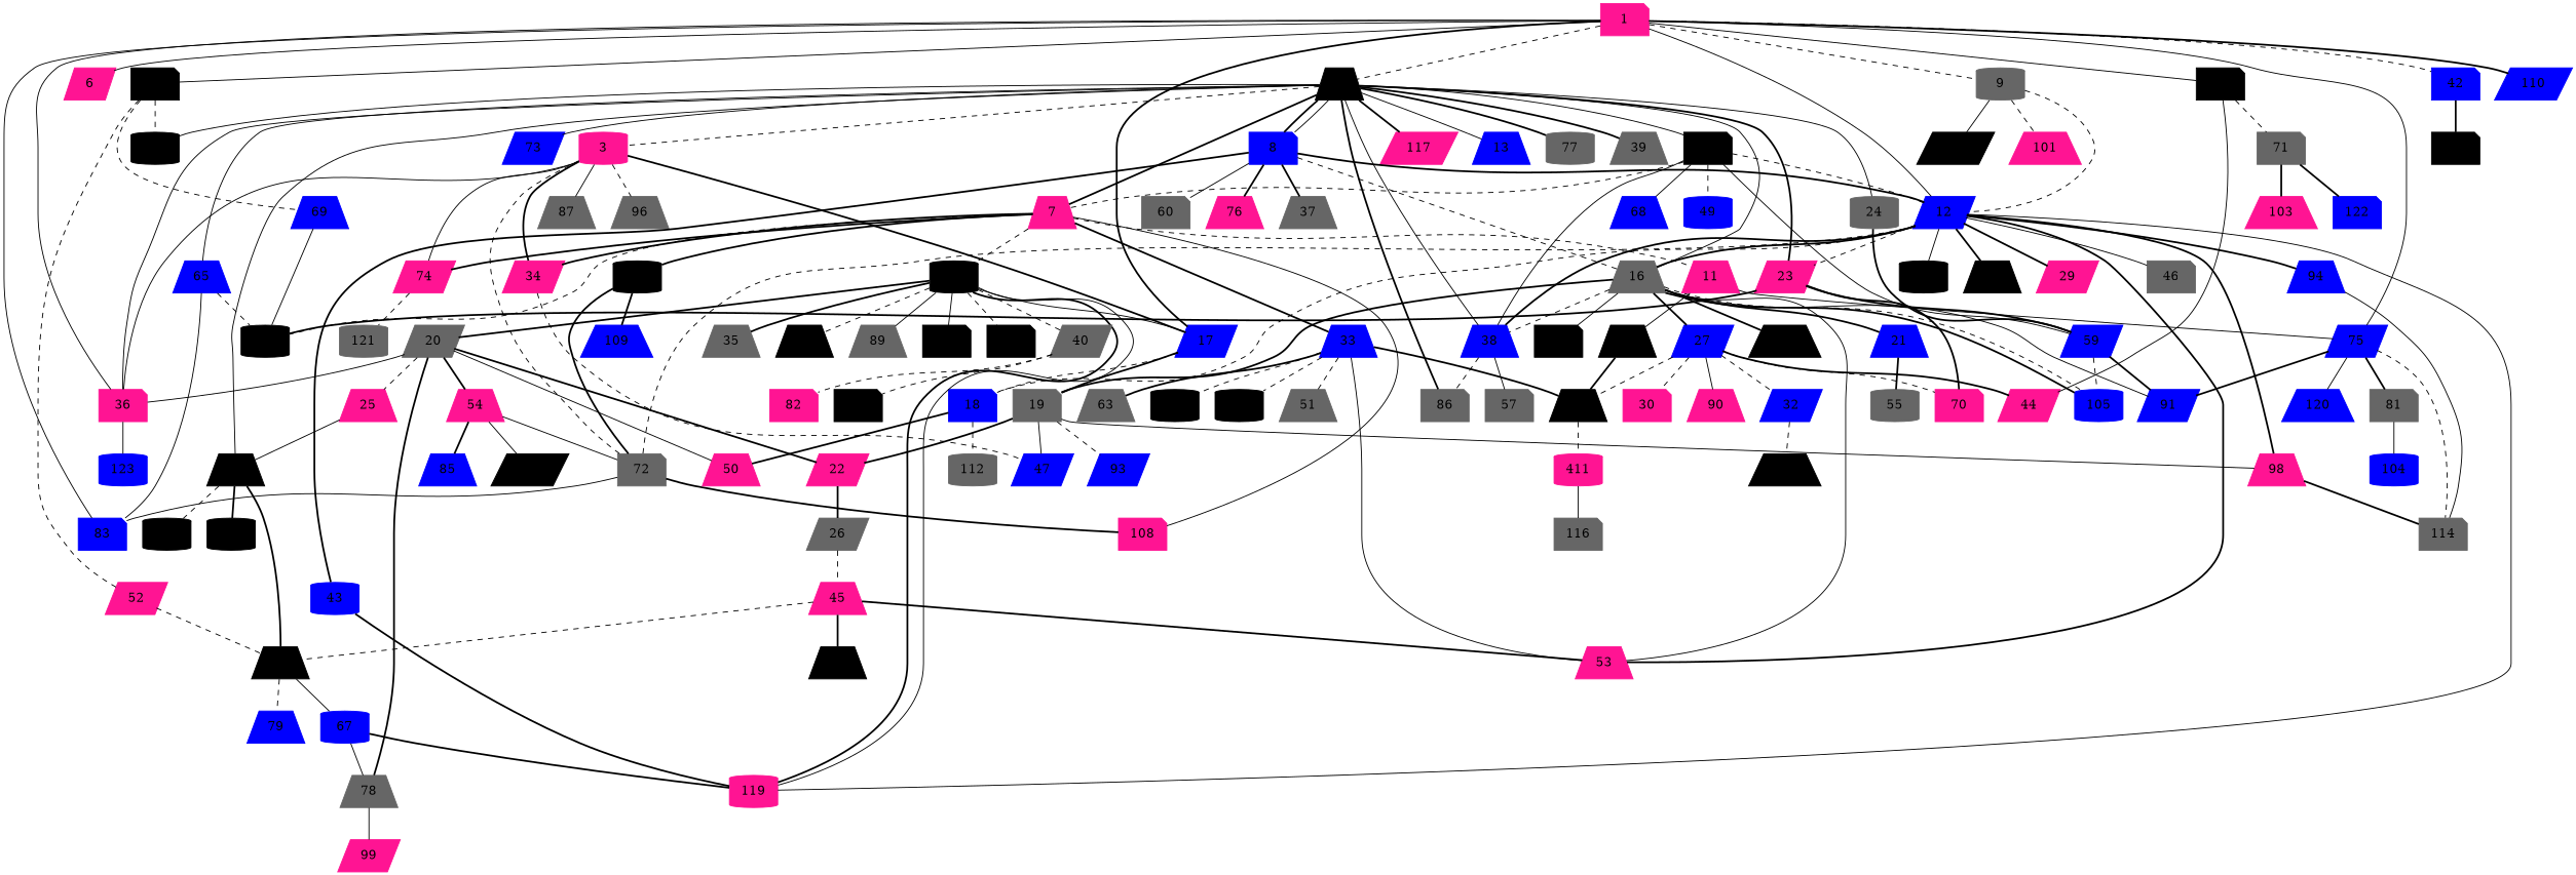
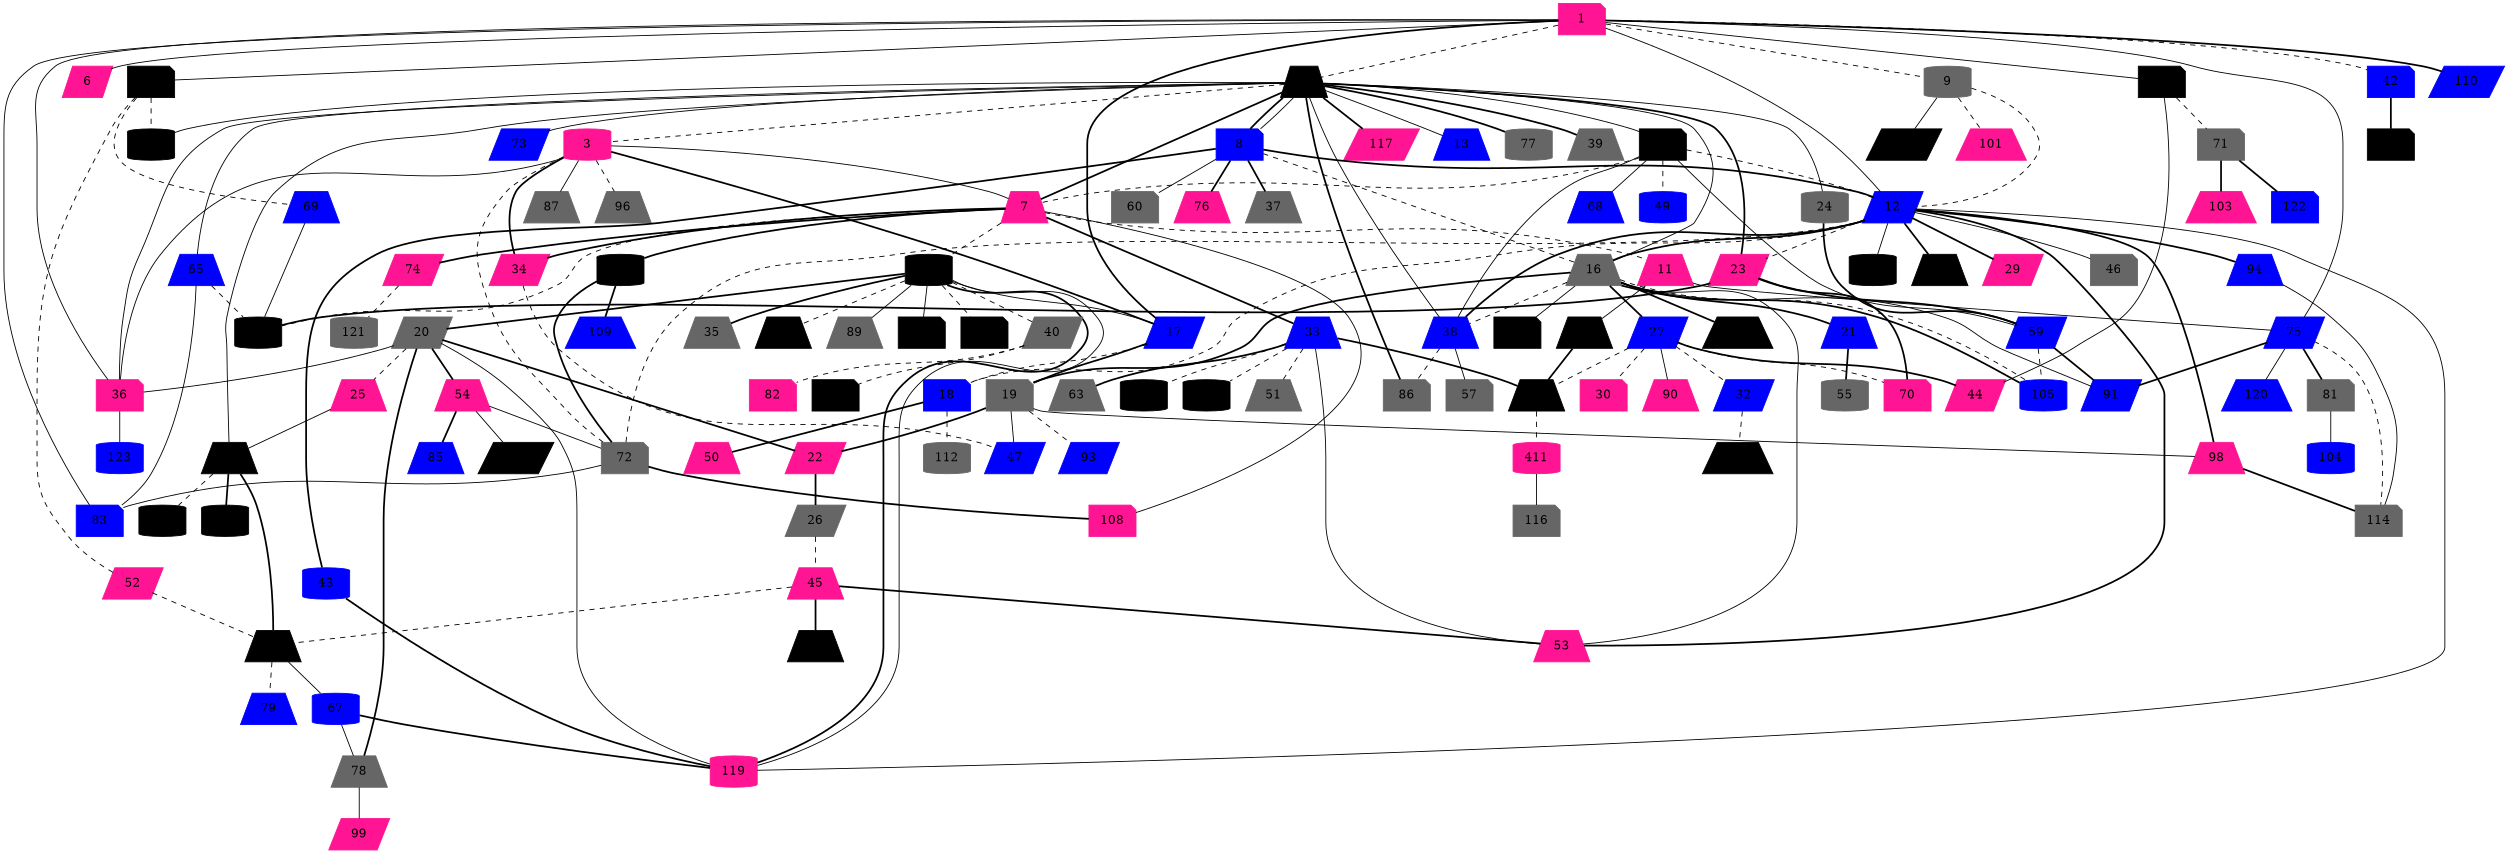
  graph {
    node [color=blue shape=trapezium style=filled]
    edge [style=bold]
    1 [color=deeppink shape=note]
    2 [color=black]
    4 [color=black shape=note]
    6 [color=deeppink shape=parallelogram]
    9 [color=gray40 shape=cylinder]
    10 [color=black shape=note]
    12 [shape=parallelogram]
    17 [shape=parallelogram]
    36 [color=deeppink shape=note]
    42 [shape=note]
    75 [shape=parallelogram]
    83 [shape=note]
    110 [shape=parallelogram]
    3 [color=deeppink shape=cylinder]
    5 [color=black shape=note]
    7 [color=deeppink]
    8 [shape=note]
    13
    16 [color=gray40]
    23 [color=deeppink shape=parallelogram]
    24 [color=gray40 shape=cylinder]
    38
    39 [color=gray40]
    41 [color=black]
    65
    73 [shape=parallelogram]
    77 [color=gray40 shape=cylinder]
    84 [color=black shape=cylinder]
    86 [color=gray40 shape=note]
    117 [color=deeppink shape=parallelogram]
    52 [color=deeppink shape=parallelogram]
    69
    101 [color=deeppink]
    113 [color=black shape=parallelogram]
    44 [color=deeppink shape=parallelogram]
    71 [color=gray40 shape=note]
    72 [color=gray40 shape=note]
    18 [shape=note]
    29 [color=deeppink shape=parallelogram]
    46 [color=gray40 shape=note]
    53 [color=deeppink]
    56 [color=black shape=cylinder]
    61 [color=black]
    94
    98 [color=deeppink]
    119 [color=deeppink shape=cylinder]
    19 [color=gray40 shape=note]
    123 [shape=cylinder]
    100 [color=black shape=note]
    91 [shape=parallelogram]
    81 [color=gray40 shape=note]
    114 [color=gray40 shape=note]
    120
    34 [color=deeppink shape=parallelogram]
    87 [color=gray40]
    96 [color=gray40]
    49 [shape=cylinder]
    59 [shape=parallelogram]
    68
    11 [color=deeppink]
    14 [color=black shape=cylinder]
    15 [color=black shape=cylinder]
    33
    74 [color=deeppink shape=parallelogram]
    80 [color=black shape=cylinder]
    108 [color=deeppink shape=note]
    37 [color=gray40]
    43 [shape=cylinder]
    60 [color=gray40 shape=note]
    76 [color=deeppink]
    21
    27 [shape=parallelogram]
    66 [color=black shape=note]
    105 [shape=cylinder]
    107 [color=black]
    70 [color=deeppink shape=note]
    57 [color=gray40 shape=note]
    58 [color=black shape=cylinder]
    62 [color=black shape=cylinder]
    64 [color=black]
    47 [shape=parallelogram]
    31 [color=black]
    109
    20 [color=gray40 shape=parallelogram]
    28 [color=black shape=note]
    35 [color=gray40]
    40 [color=gray40 shape=parallelogram]
    88 [color=black]
    89 [color=gray40]
    97 [color=black shape=note]
    95 [color=black]
    48 [color=black shape=cylinder]
    51 [color=gray40]
    63 [color=gray40]
    102 [color=black shape=cylinder]
    121 [color=gray40 shape=cylinder]
    103 [color=deeppink]
    122 [shape=note]
    50 [color=deeppink]
    112 [color=gray40 shape=cylinder]
    22 [color=deeppink shape=parallelogram]
    25 [color=deeppink]
    54 [color=deeppink]
    78 [color=gray40]
    82 [color=deeppink shape=note]
    115 [color=black shape=note]
    93 [shape=parallelogram]
    55 [color=gray40 shape=cylinder]
    30 [color=deeppink shape=note]
    32 [shape=parallelogram]
    90 [color=deeppink]
    26 [color=gray40 shape=parallelogram]
    85
    118 [color=black shape=parallelogram]
    99 [color=deeppink shape=parallelogram]
    45 [color=deeppink]
    92 [color=black]
    106 [color=black]
    n119 [color=deeppink label=411 shape=cylinder]
    67 [shape=cylinder]
    79
    104 [shape=cylinder]
    116 [color=gray40 shape=note]
    1 -- 2 [style=dashed]
    1 -- 4 [style=solid]
    1 -- 6 [style=solid]
    1 -- 9 [style=dashed]
    1 -- 10 [style=solid]
    1 -- 12 [style=solid]
    1 -- 17
    1 -- 36 [style=solid]
    1 -- 42 [style=dashed]
    1 -- 75 [style=solid]
    1 -- 83 [style=solid]
    1 -- 110
    2 -- 36 [style=solid]
    2 -- 3 [style=dashed]
    2 -- 5 [style=solid]
    2 -- 7
    2 -- 8
    2 -- 8 [style=solid]
    2 -- 13 [style=solid]
    2 -- 16 [style=solid]
    2 -- 23
    2 -- 24 [style=solid]
    2 -- 38 [style=solid]
    2 -- 39
    2 -- 41 [style=solid]
    2 -- 65 [style=solid]
    2 -- 73 [style=solid]
    2 -- 77
    2 -- 84 [style=solid]
    2 -- 86
    2 -- 117
    4 -- 84 [style=dashed]
    4 -- 52 [style=dashed]
    4 -- 69 [style=dashed]
    9 -- 12 [style=dashed]
    9 -- 101 [style=dashed]
    9 -- 113 [style=solid]
    10 -- 44 [style=solid]
    10 -- 71 [style=dashed]
    12 -- 16
    12 -- 23 [style=dashed]
    12 -- 38
    12 -- 72 [style=dashed]
    12 -- 18 [style=dashed]
    12 -- 29
    12 -- 46 [style=solid]
    12 -- 53
    12 -- 56 [style=solid]
    12 -- 61
    12 -- 94
    12 -- 98
    12 -- 119 [style=solid]
    17 -- 18 [style=dashed]
    17 -- 19
    36 -- 123 [style=solid]
    42 -- 100
    75 -- 91
    75 -- 81
    75 -- 114 [style=dashed]
    75 -- 120 [style=solid]
    3 -- 17
    3 -- 36 [style=solid]
-   3 -- 74 [style=solid]
+   3 -- 7 [style=solid]
    3 -- 72 [style=dashed]
    3 -- 34
    3 -- 87 [style=solid]
    3 -- 96 [style=dashed]
    5 -- 12 [style=dashed]
    5 -- 7 [style=dashed]
    5 -- 38 [style=solid]
    5 -- 49 [style=dashed]
    5 -- 59 [style=solid]
    5 -- 68 [style=solid]
    7 -- 34
    7 -- 11 [style=dashed]
    7 -- 14
    7 -- 15 [style=dashed]
    7 -- 33
    7 -- 74
    7 -- 80 [style=dashed]
    7 -- 108 [style=solid]
    8 -- 12
    8 -- 16 [style=dashed]
    8 -- 37
    8 -- 43
    8 -- 60 [style=solid]
    8 -- 76
    16 -- 38 [style=dashed]
    16 -- 53 [style=solid]
    16 -- 19
    16 -- 91 [style=solid]
    16 -- 21
    16 -- 27
    16 -- 66 [style=solid]
    16 -- 105
    16 -- 105 [style=dashed]
    16 -- 107
    23 -- 59
    23 -- 80
    23 -- 70
    24 -- 59
    38 -- 86 [style=dashed]
    38 -- 57 [style=solid]
    41 -- 58
    41 -- 62 [style=dashed]
    41 -- 64
    65 -- 83 [style=solid]
    65 -- 80 [style=dashed]
    52 -- 64 [style=dashed]
    69 -- 80 [style=solid]
    71 -- 103
    71 -- 122
    72 -- 83 [style=solid]
    72 -- 108
    18 -- 50
    18 -- 112 [style=dashed]
    94 -- 114 [style=solid]
    98 -- 114
    19 -- 98 [style=solid]
    19 -- 47 [style=solid]
    19 -- 22
    19 -- 93 [style=dashed]
    81 -- 104 [style=solid]
    34 -- 47 [style=dashed]
    59 -- 91
    59 -- 105 [style=dashed]
    11 -- 75 [style=solid]
    11 -- 31 [style=solid]
    14 -- 72
    14 -- 109
    15 -- 17 [style=solid]
    15 -- 119
    15 -- 119 [style=solid]
    15 -- 20
    15 -- 28 [style=dashed]
    15 -- 35
    15 -- 40 [style=dashed]
    15 -- 88 [style=dashed]
    15 -- 89 [style=solid]
    15 -- 97 [style=solid]
    33 -- 53 [style=solid]
    33 -- 95
    33 -- 48 [style=dashed]
    33 -- 51 [style=dashed]
    33 -- 63
    33 -- 102 [style=dashed]
    74 -- 121 [style=dashed]
    43 -- 119
    21 -- 55
    27 -- 44
    27 -- 70 [style=dashed]
    27 -- 95 [style=dashed]
    27 -- 30 [style=dashed]
    27 -- 32 [style=dashed]
    27 -- 90 [style=solid]
    64 -- 67 [style=solid]
    64 -- 79 [style=dashed]
    31 -- 95
    20 -- 36 [style=solid]
-   20 -- 50 [style=solid]
+   20 -- 119 [style=solid]
    20 -- 22
    20 -- 25 [style=dashed]
    20 -- 54
    20 -- 78
    40 -- 82 [style=dashed]
    40 -- 115 [style=dashed]
    95 -- n119 [style=dashed]
    22 -- 26
    25 -- 41 [style=solid]
    54 -- 72 [style=solid]
    54 -- 85
    54 -- 118 [style=solid]
    78 -- 99 [style=solid]
    32 -- 106 [style=dashed]
    26 -- 45 [style=dashed]
    45 -- 53
    45 -- 64 [style=dashed]
    45 -- 92
    n119 -- 116 [style=solid]
    67 -- 119
    67 -- 78 [style=solid]
  }
